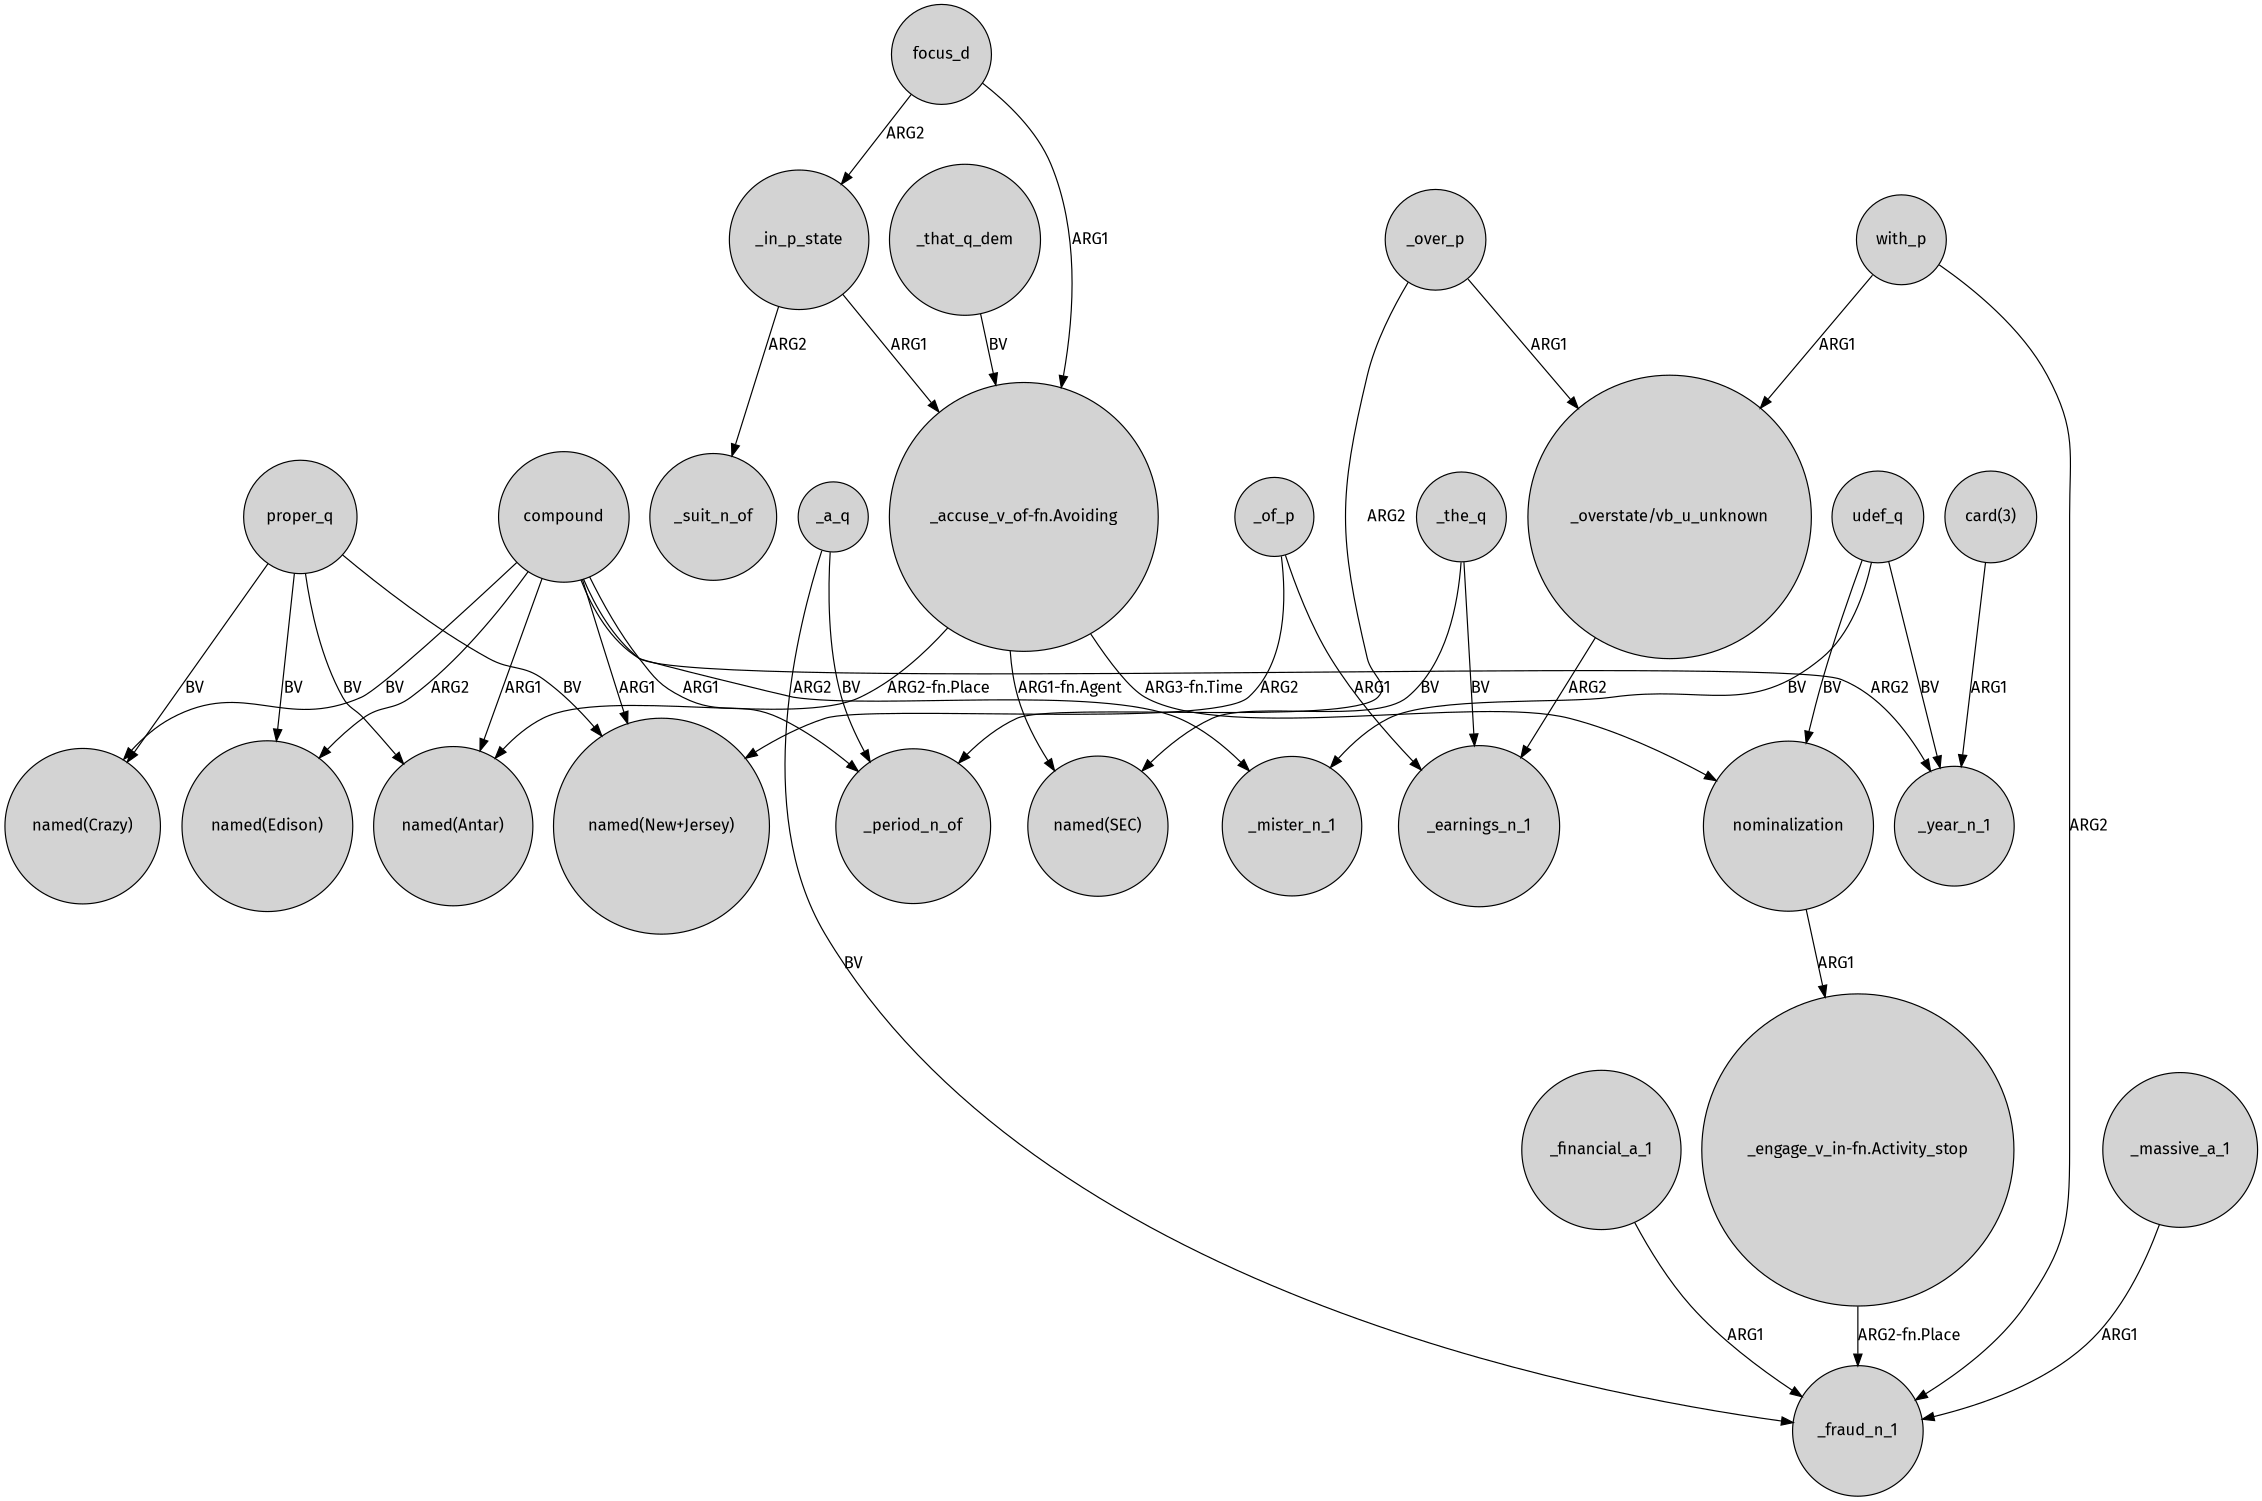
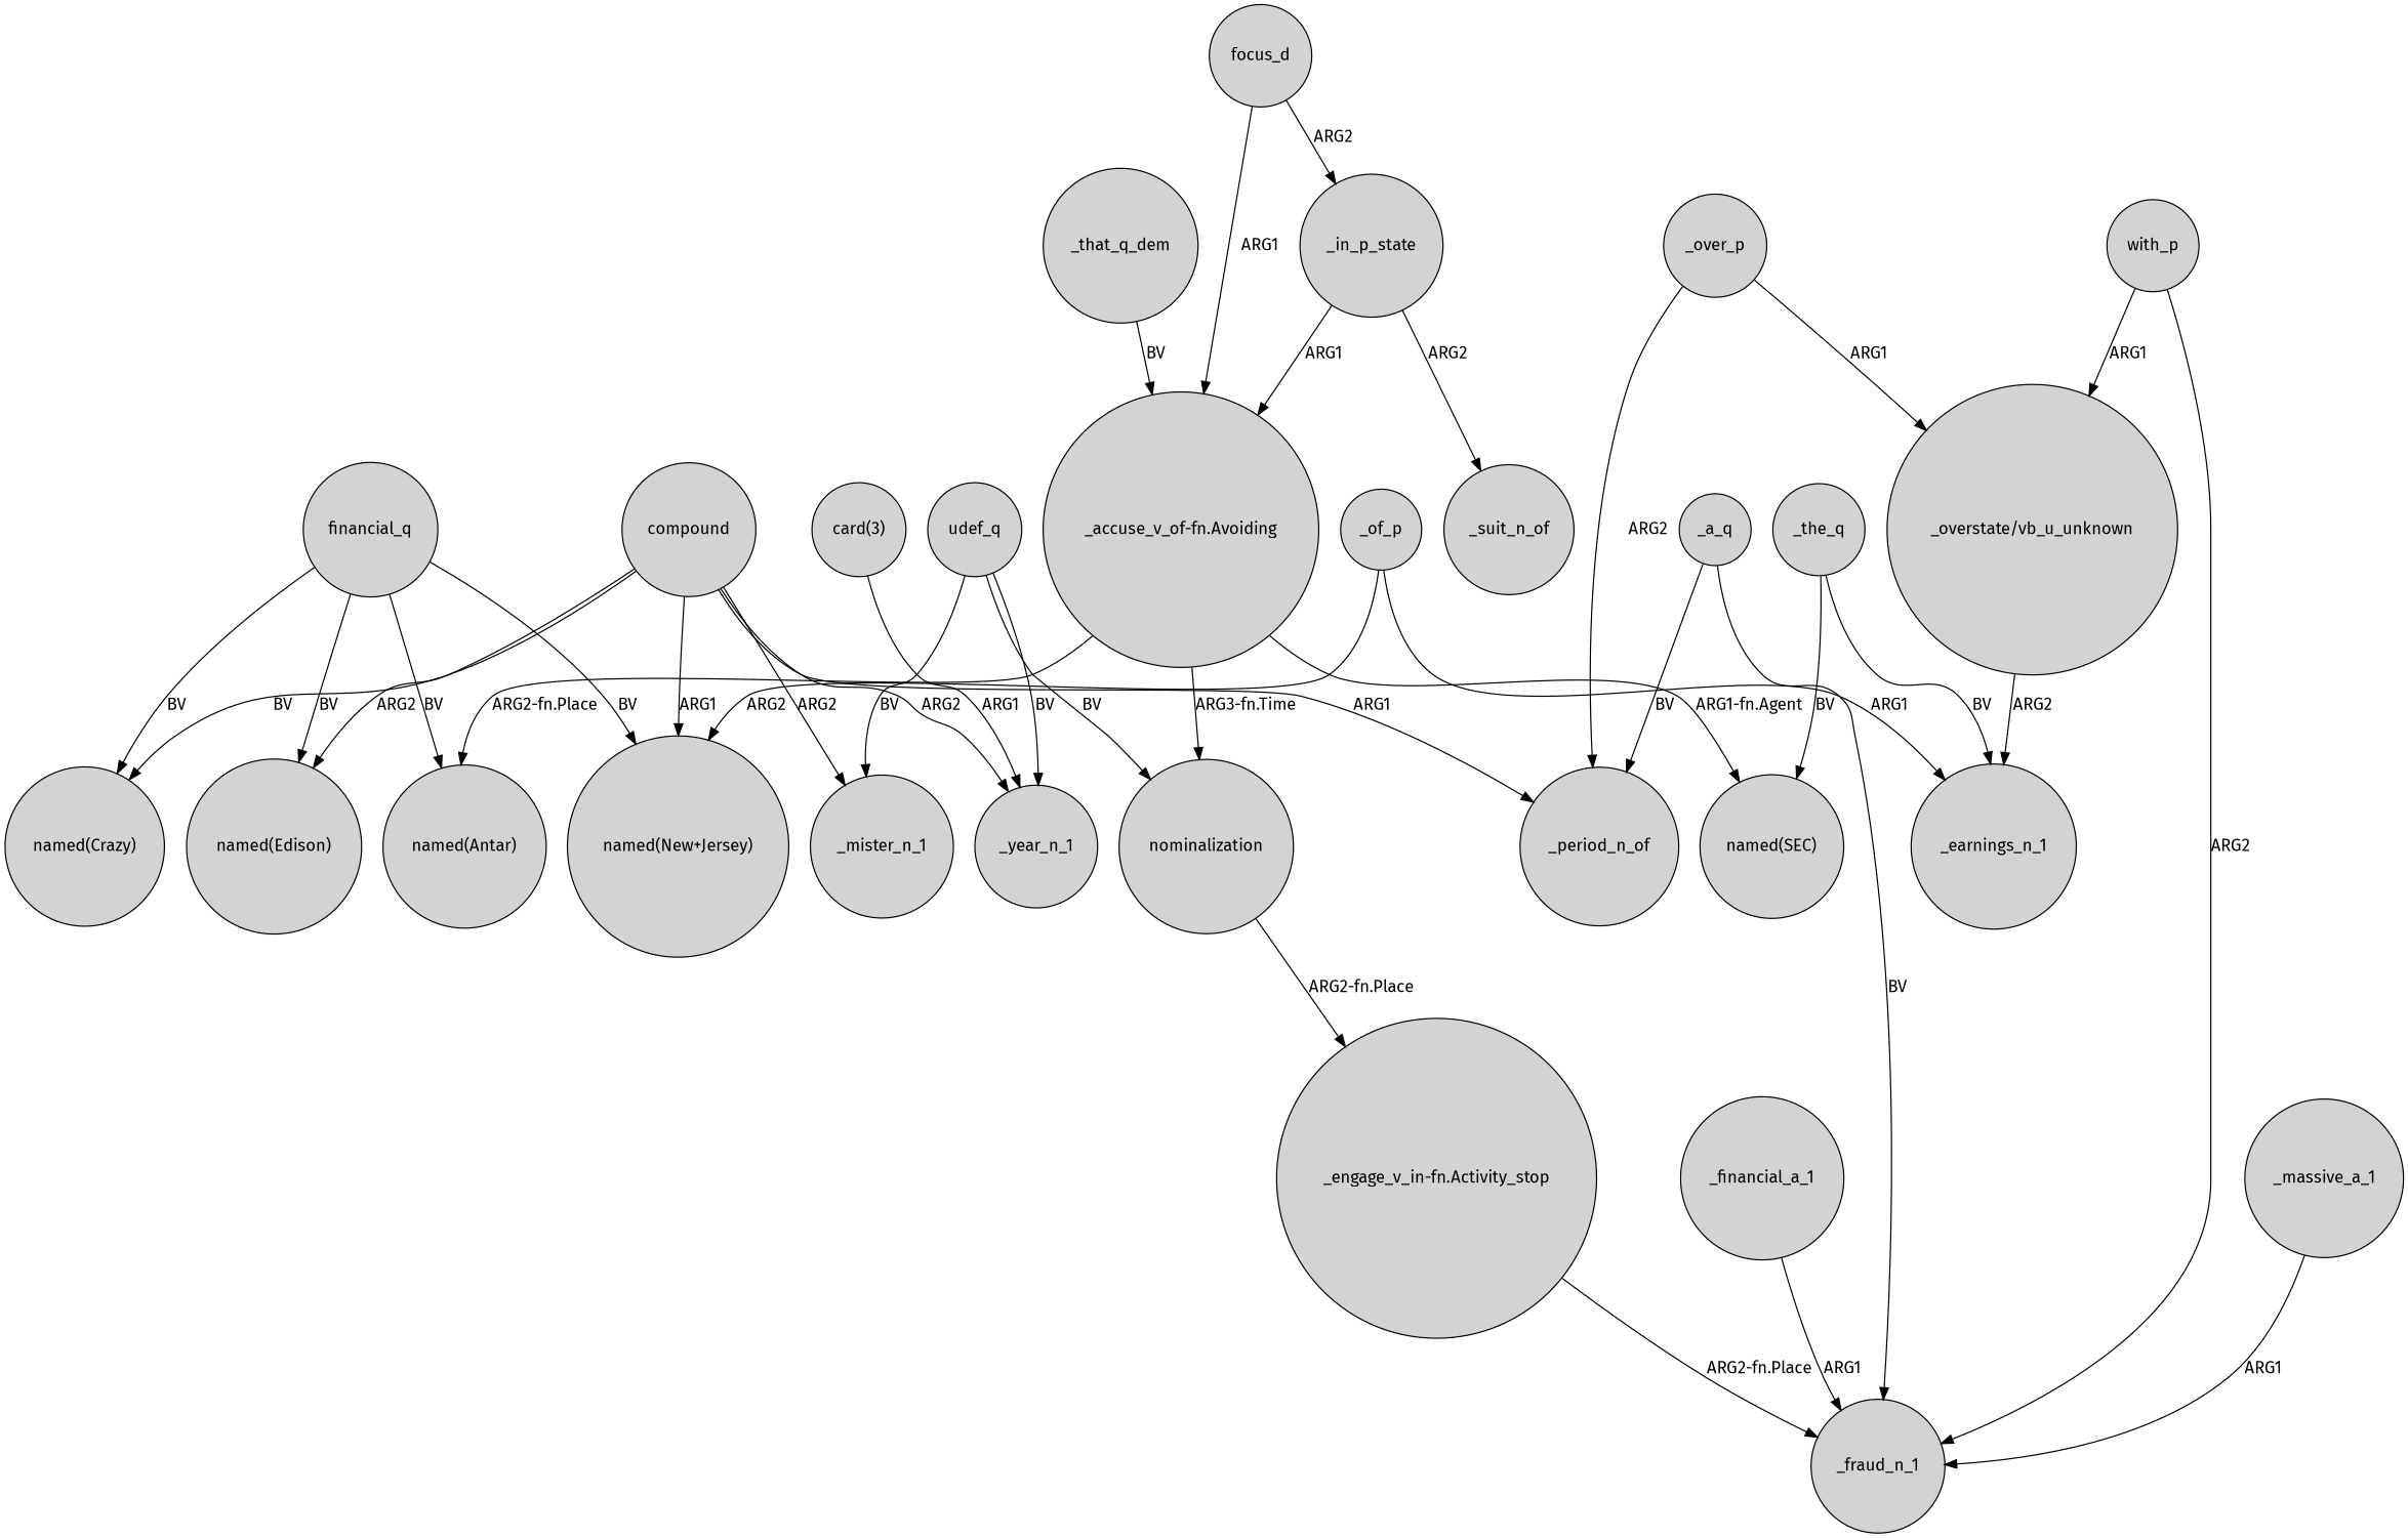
  digraph {
    fontname="Fira Sans"
    node [fontname="Fira Sans" shape=circle style=filled]
    edge [fontname="Fira Sans"]
-   proper_q
+   proper_q [label=financial_q]
    "named(New+Jersey)"
    "named(Edison)"
    "named(Antar)"
    "named(Crazy)"
    compound
    _mister_n_1
    _year_n_1
    _period_n_of
    focus_d
    _in_p_state
    "_accuse_v_of-fn.Avoiding"
    _suit_n_of
    nominalization
    "named(SEC)"
    "_overstate/vb_u_unknown"
    _earnings_n_1
    "_engage_v_in-fn.Activity_stop"
    _fraud_n_1
    udef_q
    _that_q_dem
    _financial_a_1
    "card(3)"
    _a_q
    _of_p
    _over_p
    with_p
    _the_q
    _massive_a_1
    proper_q -> "named(New+Jersey)" [label=BV]
    proper_q -> "named(Edison)" [label=BV]
    proper_q -> "named(Antar)" [label=BV]
    proper_q -> "named(Crazy)" [label=BV]
    compound -> "named(New+Jersey)" [label=ARG1]
    compound -> "named(Edison)" [label=ARG2]
-   compound -> "named(Antar)" [label=ARG1]
    compound -> "named(Crazy)" [label=BV]
    compound -> _mister_n_1 [label=ARG2]
    compound -> _year_n_1 [label=ARG2]
    compound -> _period_n_of [label=ARG1]
    focus_d -> _in_p_state [label=ARG2]
    focus_d -> "_accuse_v_of-fn.Avoiding" [label=ARG1]
    _in_p_state -> "_accuse_v_of-fn.Avoiding" [label=ARG1]
    _in_p_state -> _suit_n_of [label=ARG2]
    "_accuse_v_of-fn.Avoiding" -> "named(Antar)" [label="ARG2-fn.Place"]
    "_accuse_v_of-fn.Avoiding" -> nominalization [label="ARG3-fn.Time"]
    "_accuse_v_of-fn.Avoiding" -> "named(SEC)" [label="ARG1-fn.Agent"]
-   nominalization -> "_engage_v_in-fn.Activity_stop" [label=ARG1]
+   nominalization -> "_engage_v_in-fn.Activity_stop" [label="ARG2-fn.Place"]
    "_overstate/vb_u_unknown" -> _earnings_n_1 [label=ARG2]
    "_engage_v_in-fn.Activity_stop" -> _fraud_n_1 [label="ARG2-fn.Place"]
    udef_q -> _mister_n_1 [label=BV]
    udef_q -> _year_n_1 [label=BV]
    udef_q -> nominalization [label=BV]
    _that_q_dem -> "_accuse_v_of-fn.Avoiding" [label=BV]
    _financial_a_1 -> _fraud_n_1 [label=ARG1]
    "card(3)" -> _year_n_1 [label=ARG1]
    _a_q -> _period_n_of [label=BV]
    _a_q -> _fraud_n_1 [label=BV]
    _of_p -> "named(New+Jersey)" [label=ARG2]
    _of_p -> _earnings_n_1 [label=ARG1]
    _over_p -> _period_n_of [label=ARG2]
    _over_p -> "_overstate/vb_u_unknown" [label=ARG1]
    with_p -> "_overstate/vb_u_unknown" [label=ARG1]
    with_p -> _fraud_n_1 [label=ARG2]
    _the_q -> "named(SEC)" [label=BV]
    _the_q -> _earnings_n_1 [label=BV]
    _massive_a_1 -> _fraud_n_1 [label=ARG1]
  }
